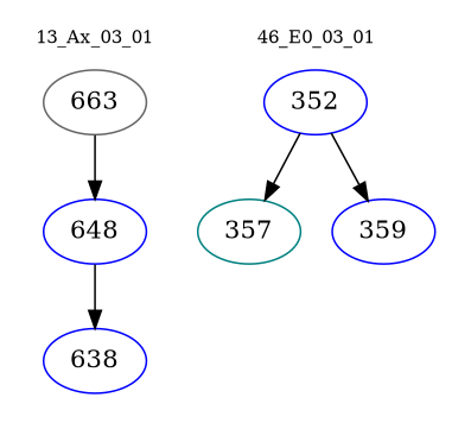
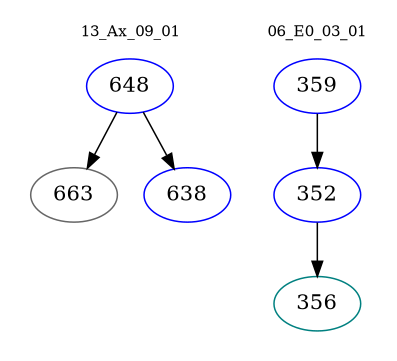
  digraph {
    node [color=blue]
    edge [color=black]
    n1 [label=648]
    n2 [color=gray40 label=663]
    n3 [label=638]
    n4 [label=352]
-   n5 [color=teal label=357]
+   n5 [color=teal label=356]
    n6 [label=359]
    subgraph cluster_1 {
      color=white
      fontsize=10
-     label="13_Ax_03_01"
+     label="13_Ax_09_01"
      n1
      n2
      n3
    }
    subgraph cluster_2 {
      color=white
      fontsize=10
-     label="46_E0_03_01"
+     label="06_E0_03_01"
      n4
      n5
      n6
    }
-   n2 -> n1
+   n1 -> n2
    n1 -> n3
    n4 -> n5
-   n4 -> n6
+   n6 -> n4
  }
